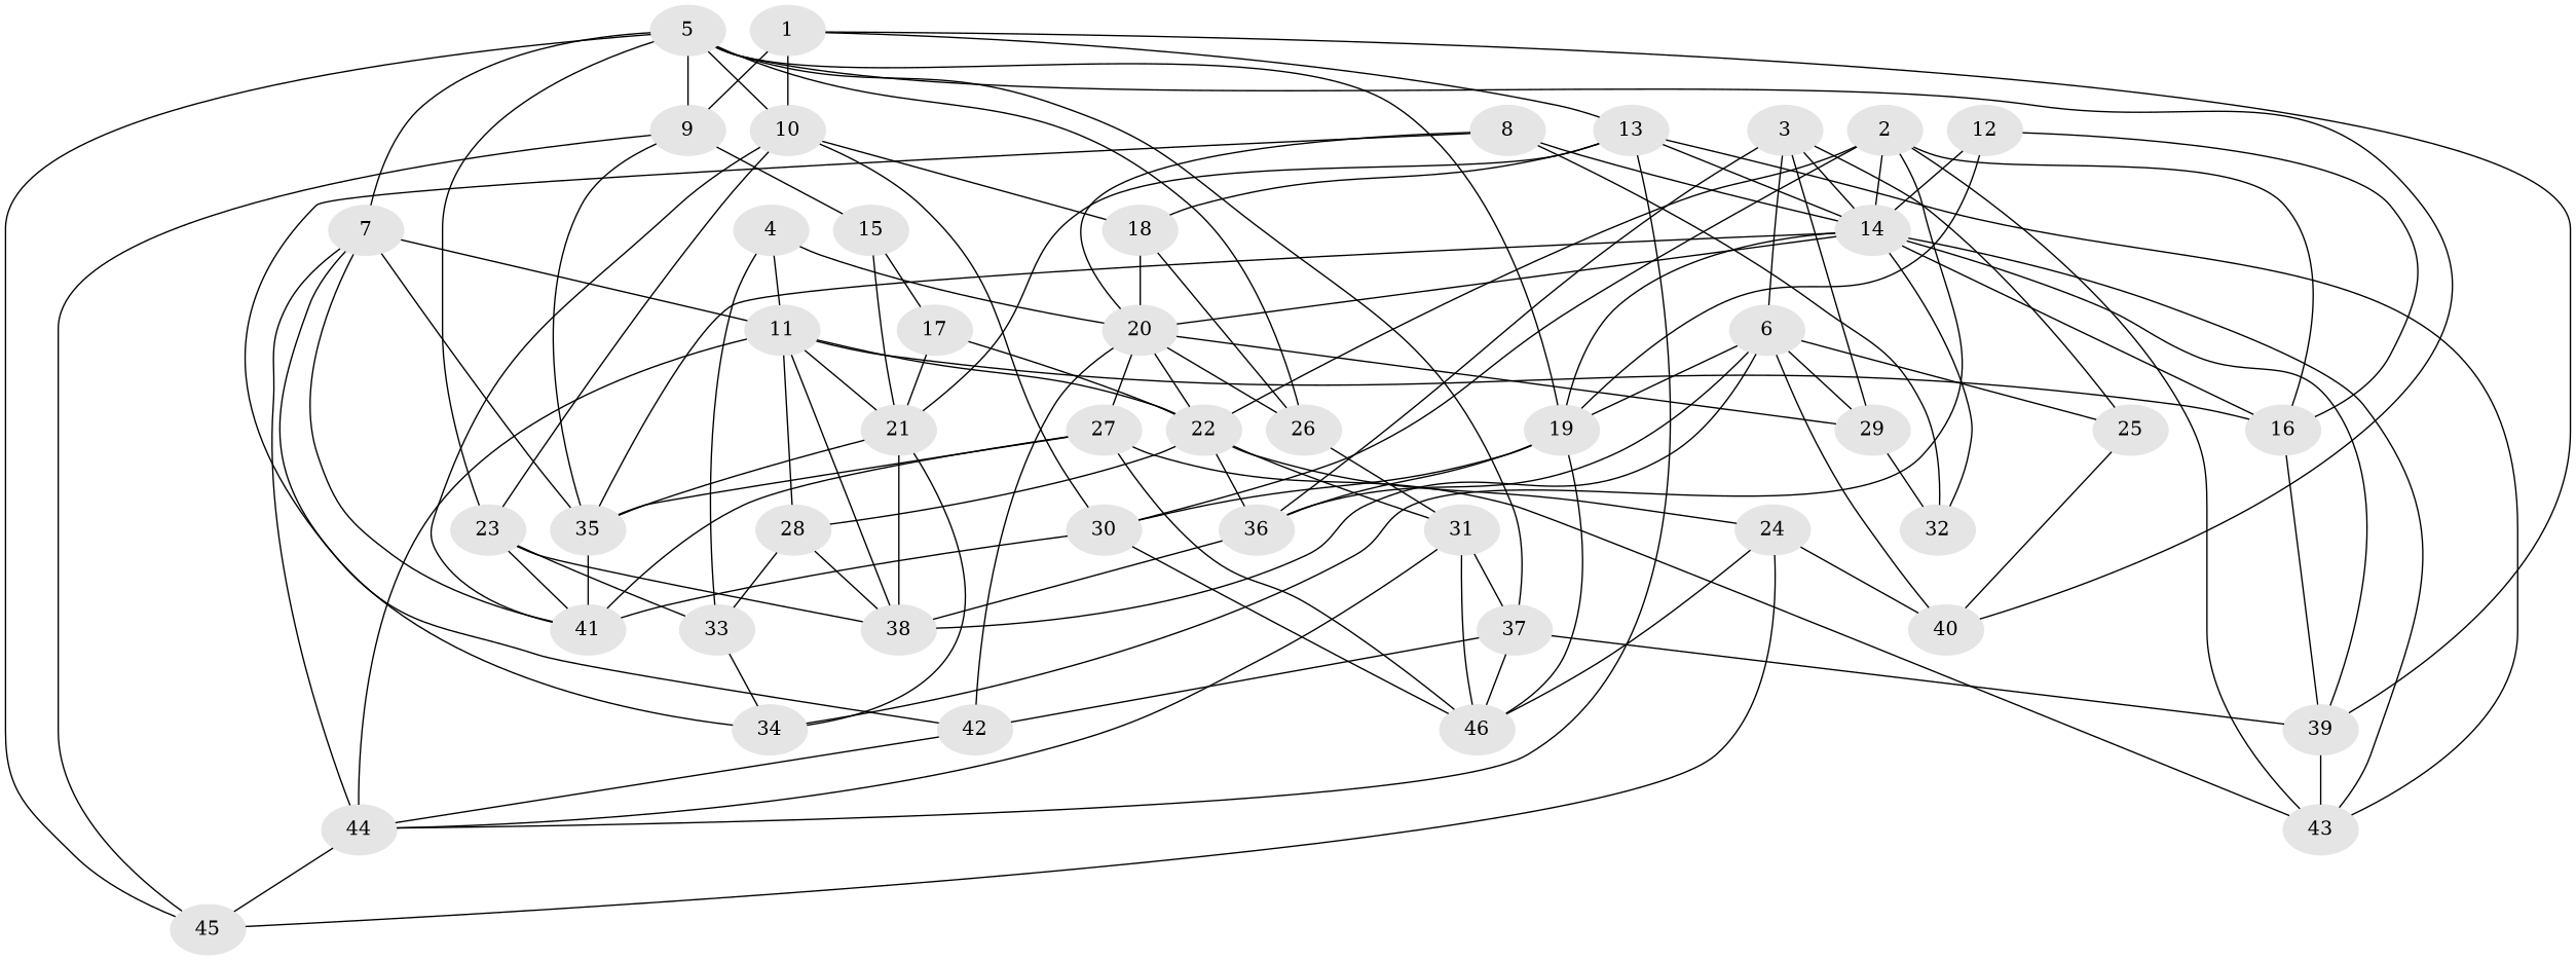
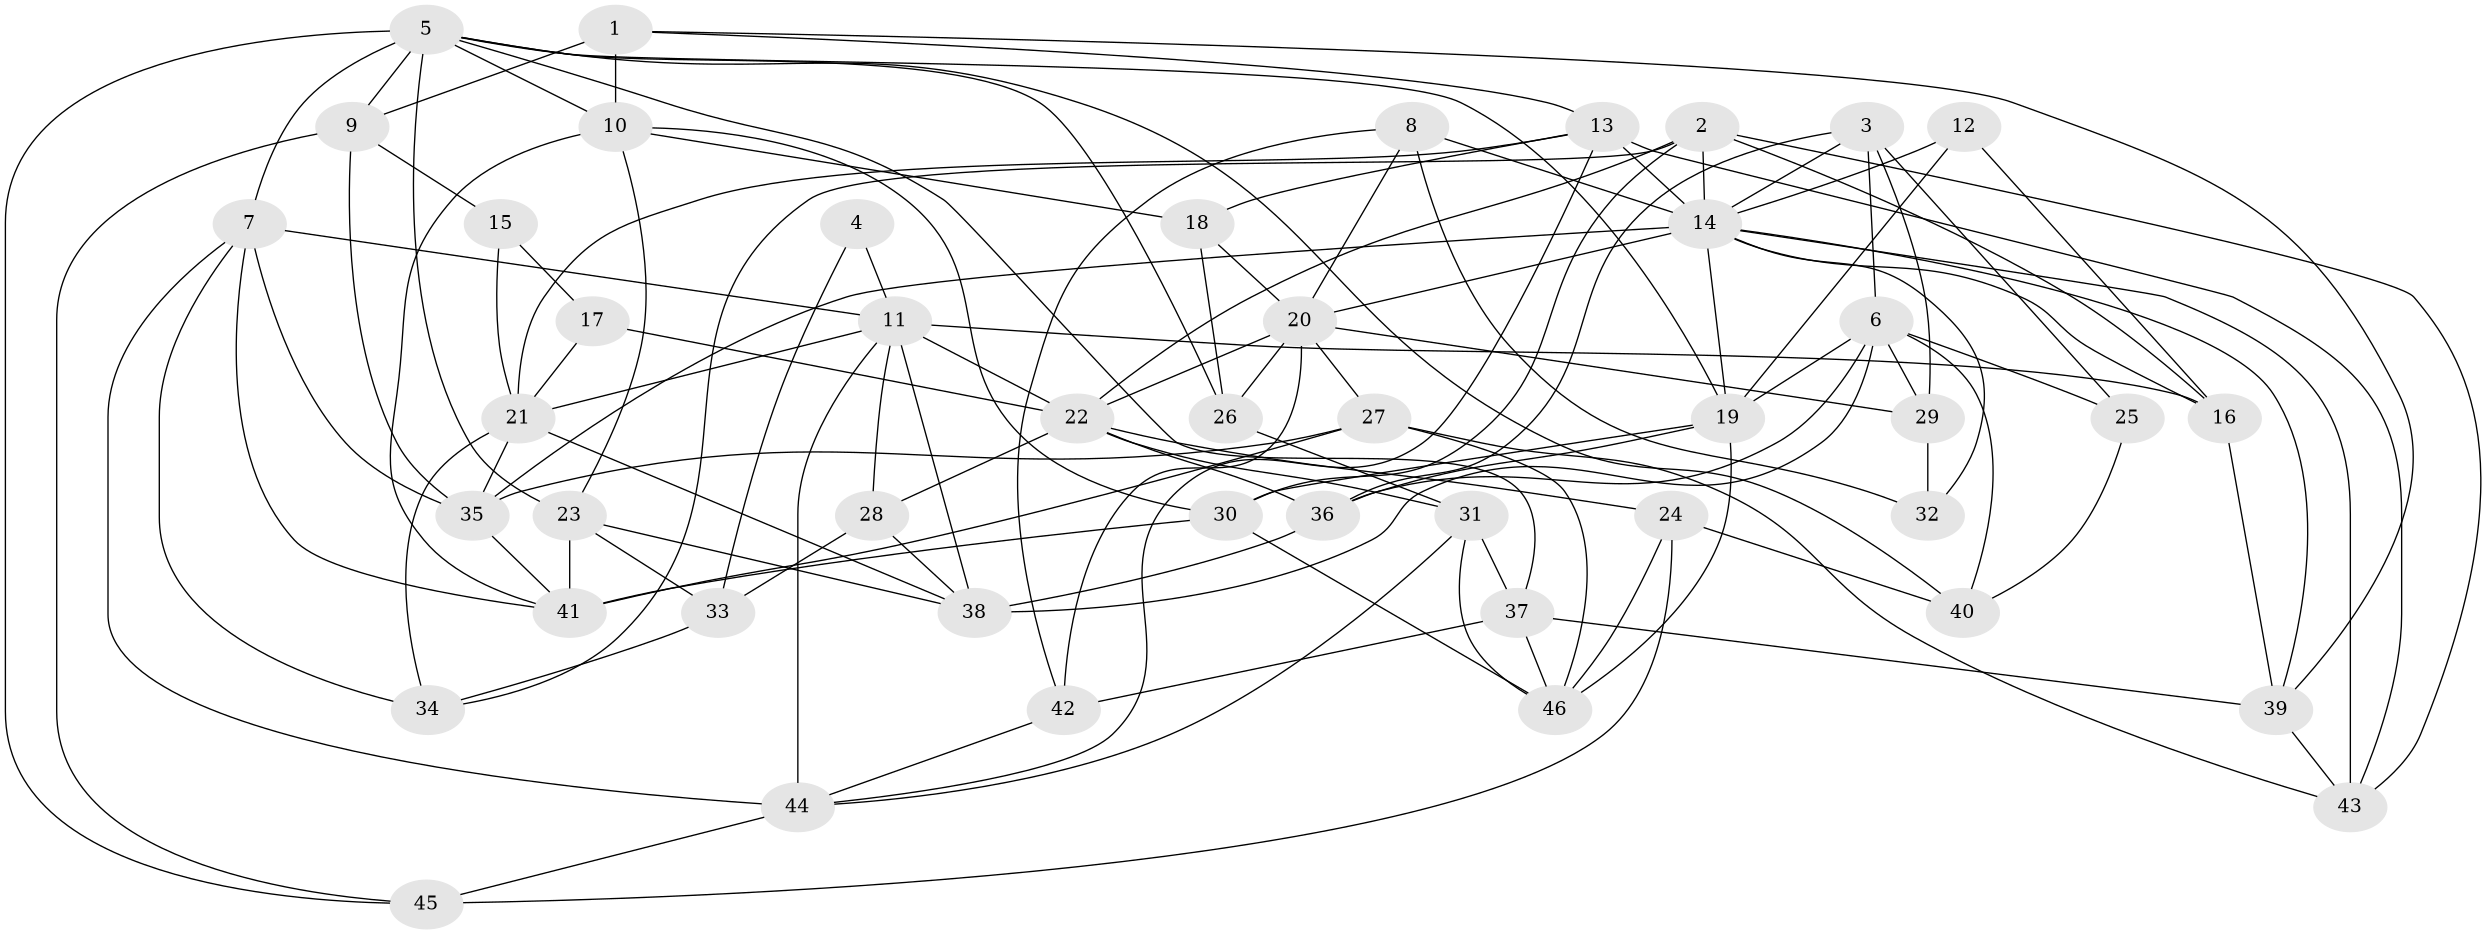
  graph {
    node [color=gray90 style=filled]
    edge [weight=1.0]
    1
    9
    10
    13
    39
    45
    35
    15
    30
    23
    41
    18
    14
    43
    44
    21
    2
    16
    22
    34
    20
    19
    32
    36
    28
    24
    31
    46
    3
    6
    25
    29
    40
    38
    37
    42
    4
    11
    33
    26
    27
    5
    7
    8
    17
    12
    1 -- 9 [weight=2.0]
    1 -- 10
    1 -- 13
    1 -- 39
    9 -- 45
    9 -- 35
    9 -- 15
    10 -- 30
    10 -- 23
    10 -- 41
    10 -- 18
    13 -- 18
    13 -- 14
    13 -- 43
    13 -- 44
    13 -- 21
    39 -- 43
    35 -- 41
    15 -- 21
    15 -- 17
    30 -- 41 [weight=2.0]
    30 -- 46
    23 -- 41
    23 -- 38
    23 -- 33 [weight=2.0]
    18 -- 20
    18 -- 26
    14 -- 39
    14 -- 35
    14 -- 43
    14 -- 16
    14 -- 20
    14 -- 19
    14 -- 32
    44 -- 45
    21 -- 35
    21 -- 34
    21 -- 38
    2 -- 30
    2 -- 14
    2 -- 43
    2 -- 16
    2 -- 22
    2 -- 34
    16 -- 39
    22 -- 36
    22 -- 28
    22 -- 24
    22 -- 31
    20 -- 22
    20 -- 29 [weight=2.0]
    20 -- 42
    20 -- 26
    20 -- 27
    19 -- 30
    19 -- 36
    19 -- 46
    36 -- 38
    28 -- 38
    28 -- 33
    24 -- 45
    24 -- 46
    24 -- 40
    31 -- 44
    31 -- 46
    31 -- 37
    3 -- 14
    3 -- 36
    3 -- 6
    3 -- 25
    3 -- 29
    6 -- 19
    6 -- 36
    6 -- 25
    6 -- 29
    6 -- 40
    6 -- 38 [weight=2.0]
    25 -- 40
    29 -- 32 [weight=2.0]
    37 -- 39
    37 -- 46
    37 -- 42
    42 -- 44
-   4 -- 20
    4 -- 11
    4 -- 33
    11 -- 44
    11 -- 21
    11 -- 16 [weight=2.0]
    11 -- 22
    11 -- 28
    11 -- 38
    33 -- 34
    26 -- 31 [weight=2.0]
    27 -- 35
    27 -- 41
    27 -- 43
    27 -- 46
    5 -- 9
    5 -- 10
    5 -- 45
    5 -- 23
    5 -- 19
    5 -- 40
    5 -- 37
    5 -- 26
    5 -- 7 [weight=3.0]
    7 -- 35
    7 -- 41
    7 -- 44 [weight=2.0]
    7 -- 34
    7 -- 11
    8 -- 14
    8 -- 20
    8 -- 32
    8 -- 42
    17 -- 21
    17 -- 22
    12 -- 14
    12 -- 16
    12 -- 19
  }
